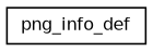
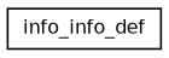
  digraph {
    rankdir=LR
-   n1 [color=black fillcolor=white fontname=Helvetica fontsize=10 height=0.2 label=png_info_def shape=record style=filled width=0.4]
+   n1 [color=black fillcolor=white fontname=Helvetica fontsize=10 height=0.2 label=info_info_def shape=record style=filled width=0.4]
  }
